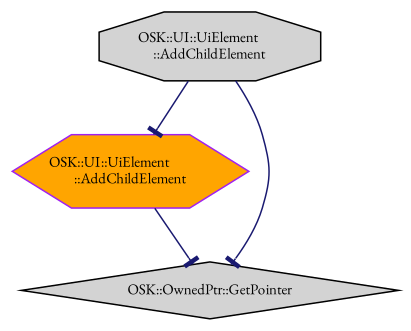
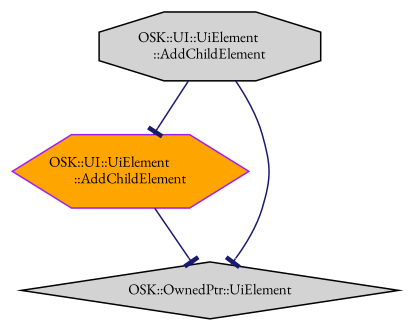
  digraph {
    rankdir=TB
    fontname="EB Garamond"
    node [color=black fillcolor=lightgrey fontname="EB Garamond" fontsize=10 style=filled]
    edge [color=midnightblue fontname="EB Garamond" fontsize=10 labelfontname=Helvetica labelfontsize=10 style=solid arrowhead=tee]
    n1 [fontcolor=black height=0.2 label="OSK::UI::UiElement\l::AddChildElement" shape=octagon width=0.4]
    n2 [color=purple fillcolor=orange height=0.2 label="OSK::UI::UiElement\l::AddChildElement" shape=hexagon width=0.4]
-   n3 [height=0.2 label="OSK::OwnedPtr::GetPointer" shape=diamond width=0.4]
+   n3 [height=0.2 label="OSK::OwnedPtr::UiElement" shape=diamond width=0.4]
    n1 -> n2
    n1 -> n3
    n2 -> n3
  }
